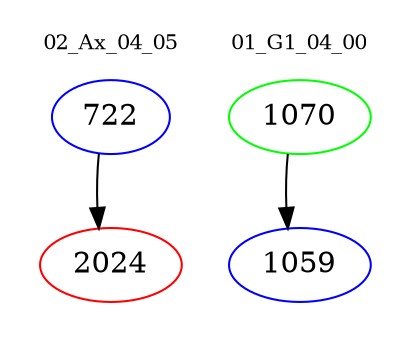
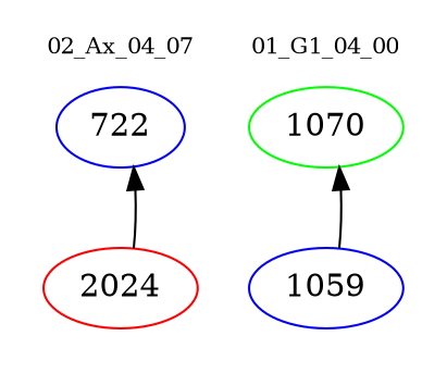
  digraph {
    node [color=blue]
    edge [color=black]
    n1 [label=722]
    n2 [color=red label=2024]
    n3 [color=green label=1070]
    n4 [label=1059]
    subgraph cluster_1 {
      color=white
      fontsize=10
-     label="02_Ax_04_05"
+     label="02_Ax_04_07"
      n1
      n2
    }
    subgraph cluster_2 {
      color=white
      fontsize=10
      label="01_G1_04_00"
      n3
      n4
    }
-   n1 -> n2
-   n3 -> n4
+   n2 -> n1
+   n4 -> n3
  }
